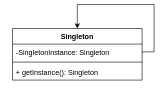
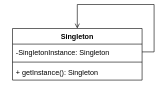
  <mxCell id="0" />
  <mxCell id="1" parent="0" />
  <mxCell id="2" value="Singleton" style="swimlane;fontStyle=1;align=center;verticalAlign=top;childLayout=stackLayout;horizontal=1;startSize=26;horizontalStack=0;resizeParent=1;resizeParentMax=0;resizeLast=0;collapsible=1;marginBottom=0;" vertex="1" parent="1"><mxGeometry x="20" y="20" width="216" height="86" as="geometry" /></mxCell>
- <mxCell id="3" style="edgeStyle=orthogonalEdgeStyle;rounded=0;orthogonalLoop=1;jettySize=auto;html=1;exitX=1;exitY=0.5;exitDx=0;exitDy=0;entryX=0.5;entryY=0;entryDx=0;entryDy=0;" edge="1" parent="2" source="4" target="2"><mxGeometry relative="1" as="geometry"><Array as="points"><mxPoint x="236" y="39" /><mxPoint x="236" y="-40" /><mxPoint x="108" y="-40" /></Array></mxGeometry></mxCell>
+ <mxCell id="3" style="edgeStyle=orthogonalEdgeStyle;rounded=0;orthogonalLoop=1;jettySize=auto;html=1;exitX=1;exitY=0.5;exitDx=0;exitDy=0;entryX=0.5;entryY=0;entryDx=0;entryDy=0;endArrow=open;" edge="1" parent="2" source="4" target="2"><mxGeometry relative="1" as="geometry"><Array as="points"><mxPoint x="236" y="39" /><mxPoint x="236" y="-40" /><mxPoint x="108" y="-40" /></Array></mxGeometry></mxCell>
  <mxCell id="4" value="-SingletonInstance: Singleton" style="text;strokeColor=none;fillColor=none;align=left;verticalAlign=top;spacingLeft=4;spacingRight=4;overflow=hidden;rotatable=0;points=[[0,0.5],[1,0.5]];portConstraint=eastwest;" vertex="1" parent="2"><mxGeometry y="26" width="216" height="26" as="geometry" /></mxCell>
  <mxCell id="5" value="" style="line;strokeWidth=1;fillColor=none;align=left;verticalAlign=middle;spacingTop=-1;spacingLeft=3;spacingRight=3;rotatable=0;labelPosition=right;points=[];portConstraint=eastwest;" vertex="1" parent="2"><mxGeometry y="52" width="216" height="8" as="geometry" /></mxCell>
  <mxCell id="6" value="+ getInstance(): Singleton" style="text;strokeColor=none;fillColor=none;align=left;verticalAlign=top;spacingLeft=4;spacingRight=4;overflow=hidden;rotatable=0;points=[[0,0.5],[1,0.5]];portConstraint=eastwest;" vertex="1" parent="2"><mxGeometry y="60" width="216" height="26" as="geometry" /></mxCell>
